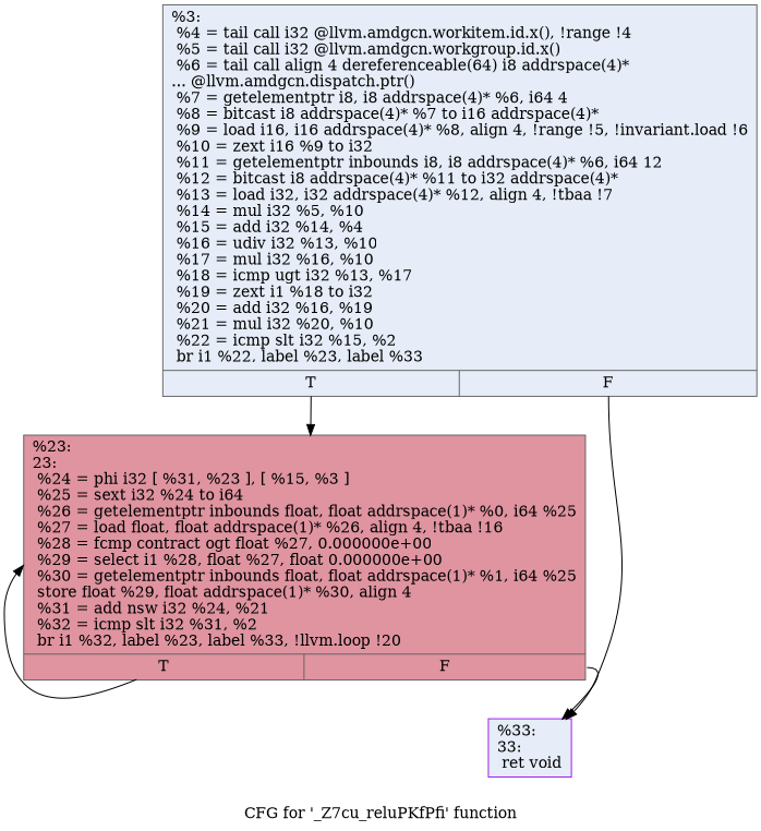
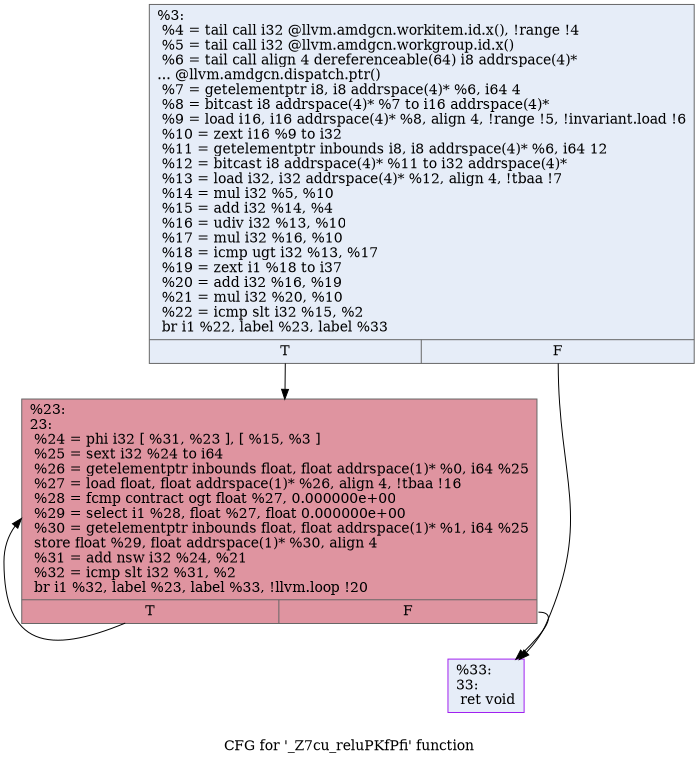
  digraph {
    label="CFG for '_Z7cu_reluPKfPfi' function"
    node [color=gray40 fillcolor="#c7d7f070" shape=record style=filled]
    edge [tailport=s0]
-   n1 [label="{%3:\l  %4 = tail call i32 @llvm.amdgcn.workitem.id.x(), !range !4\l  %5 = tail call i32 @llvm.amdgcn.workgroup.id.x()\l  %6 = tail call align 4 dereferenceable(64) i8 addrspace(4)*\l... @llvm.amdgcn.dispatch.ptr()\l  %7 = getelementptr i8, i8 addrspace(4)* %6, i64 4\l  %8 = bitcast i8 addrspace(4)* %7 to i16 addrspace(4)*\l  %9 = load i16, i16 addrspace(4)* %8, align 4, !range !5, !invariant.load !6\l  %10 = zext i16 %9 to i32\l  %11 = getelementptr inbounds i8, i8 addrspace(4)* %6, i64 12\l  %12 = bitcast i8 addrspace(4)* %11 to i32 addrspace(4)*\l  %13 = load i32, i32 addrspace(4)* %12, align 4, !tbaa !7\l  %14 = mul i32 %5, %10\l  %15 = add i32 %14, %4\l  %16 = udiv i32 %13, %10\l  %17 = mul i32 %16, %10\l  %18 = icmp ugt i32 %13, %17\l  %19 = zext i1 %18 to i32\l  %20 = add i32 %16, %19\l  %21 = mul i32 %20, %10\l  %22 = icmp slt i32 %15, %2\l  br i1 %22, label %23, label %33\l|{<s0>T|<s1>F}}"]
+   n1 [label="{%3:\l  %4 = tail call i32 @llvm.amdgcn.workitem.id.x(), !range !4\l  %5 = tail call i32 @llvm.amdgcn.workgroup.id.x()\l  %6 = tail call align 4 dereferenceable(64) i8 addrspace(4)*\l... @llvm.amdgcn.dispatch.ptr()\l  %7 = getelementptr i8, i8 addrspace(4)* %6, i64 4\l  %8 = bitcast i8 addrspace(4)* %7 to i16 addrspace(4)*\l  %9 = load i16, i16 addrspace(4)* %8, align 4, !range !5, !invariant.load !6\l  %10 = zext i16 %9 to i32\l  %11 = getelementptr inbounds i8, i8 addrspace(4)* %6, i64 12\l  %12 = bitcast i8 addrspace(4)* %11 to i32 addrspace(4)*\l  %13 = load i32, i32 addrspace(4)* %12, align 4, !tbaa !7\l  %14 = mul i32 %5, %10\l  %15 = add i32 %14, %4\l  %16 = udiv i32 %13, %10\l  %17 = mul i32 %16, %10\l  %18 = icmp ugt i32 %13, %17\l  %19 = zext i1 %18 to i37\l  %20 = add i32 %16, %19\l  %21 = mul i32 %20, %10\l  %22 = icmp slt i32 %15, %2\l  br i1 %22, label %23, label %33\l|{<s0>T|<s1>F}}"]
    n2 [fillcolor="#b70d2870" label="{%23:\l23:                                               \l  %24 = phi i32 [ %31, %23 ], [ %15, %3 ]\l  %25 = sext i32 %24 to i64\l  %26 = getelementptr inbounds float, float addrspace(1)* %0, i64 %25\l  %27 = load float, float addrspace(1)* %26, align 4, !tbaa !16\l  %28 = fcmp contract ogt float %27, 0.000000e+00\l  %29 = select i1 %28, float %27, float 0.000000e+00\l  %30 = getelementptr inbounds float, float addrspace(1)* %1, i64 %25\l  store float %29, float addrspace(1)* %30, align 4\l  %31 = add nsw i32 %24, %21\l  %32 = icmp slt i32 %31, %2\l  br i1 %32, label %23, label %33, !llvm.loop !20\l|{<s0>T|<s1>F}}"]
    n3 [color=purple label="{%33:\l33:                                               \l  ret void\l}"]
    n1 -> n2
    n1 -> n3 [tailport=s1]
    n2 -> n2
    n2 -> n3 [tailport=s1]
  }
